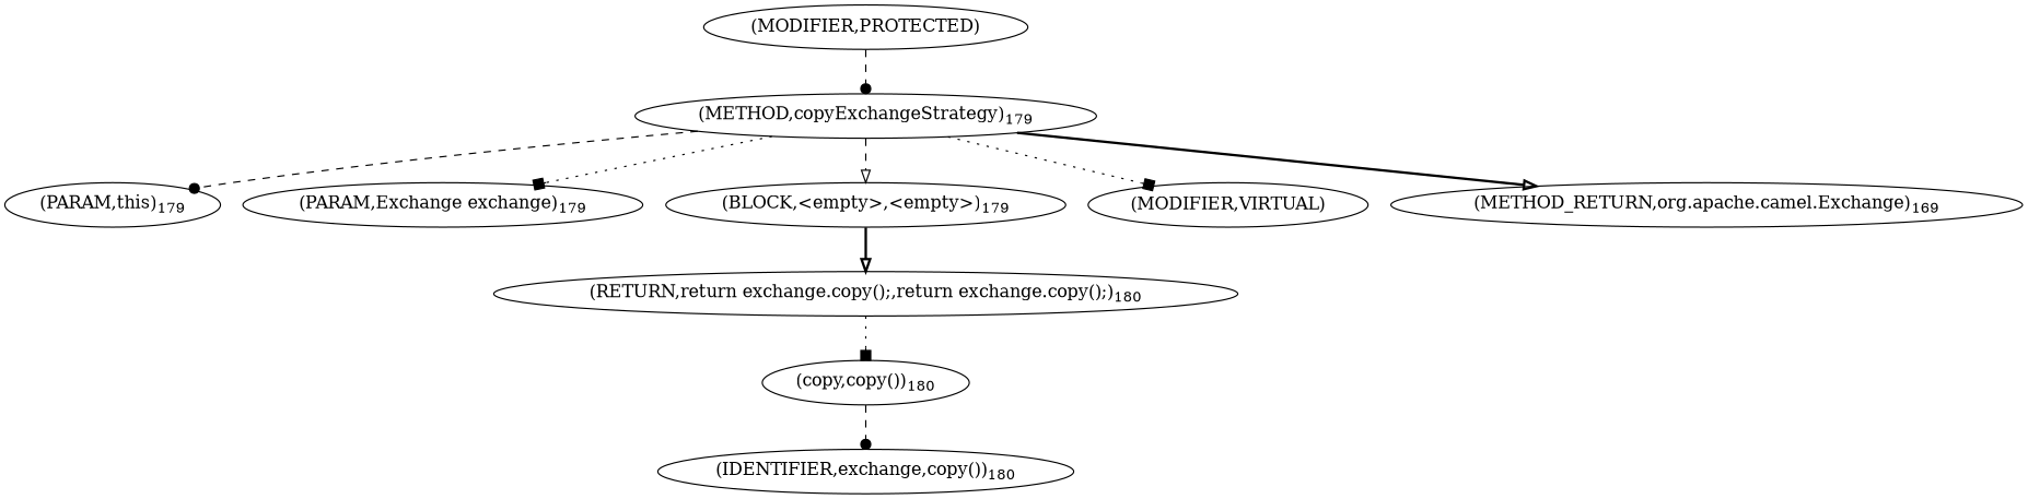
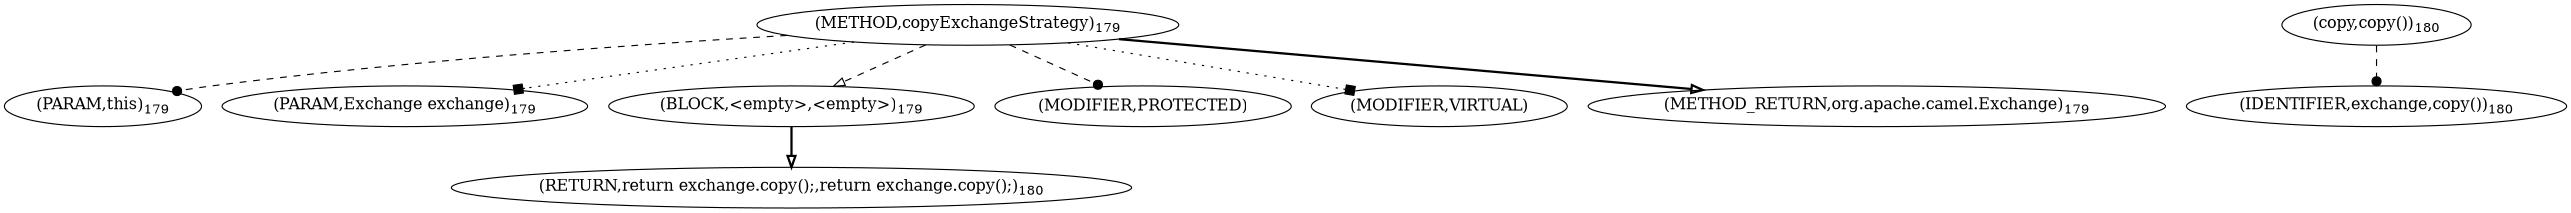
  digraph {
    edge [arrowhead=dot style=dashed]
    n1 [label=<(METHOD,copyExchangeStrategy)<SUB>179</SUB>>]
    n2 [label=<(PARAM,this)<SUB>179</SUB>>]
    n3 [label=<(PARAM,Exchange exchange)<SUB>179</SUB>>]
    n4 [label=<(BLOCK,&lt;empty&gt;,&lt;empty&gt;)<SUB>179</SUB>>]
    n5 [label=<(MODIFIER,PROTECTED)>]
    n6 [label=<(MODIFIER,VIRTUAL)>]
-   n7 [label=<(METHOD_RETURN,org.apache.camel.Exchange)<SUB>169</SUB>>]
+   n7 [label=<(METHOD_RETURN,org.apache.camel.Exchange)<SUB>179</SUB>>]
    n8 [label=<(RETURN,return exchange.copy();,return exchange.copy();)<SUB>180</SUB>>]
    n9 [label=<(copy,copy())<SUB>180</SUB>>]
    n10 [label=<(IDENTIFIER,exchange,copy())<SUB>180</SUB>>]
    n1 -> n2
    n1 -> n3 [arrowhead=box style=dotted]
    n1 -> n4 [arrowhead=onormal]
-   n5 -> n1
+   n1 -> n5
    n1 -> n6 [arrowhead=box style=dotted]
    n1 -> n7 [arrowhead=onormal style=bold]
    n4 -> n8 [arrowhead=onormal style=bold]
-   n8 -> n9 [arrowhead=box style=dotted]
    n9 -> n10
  }
